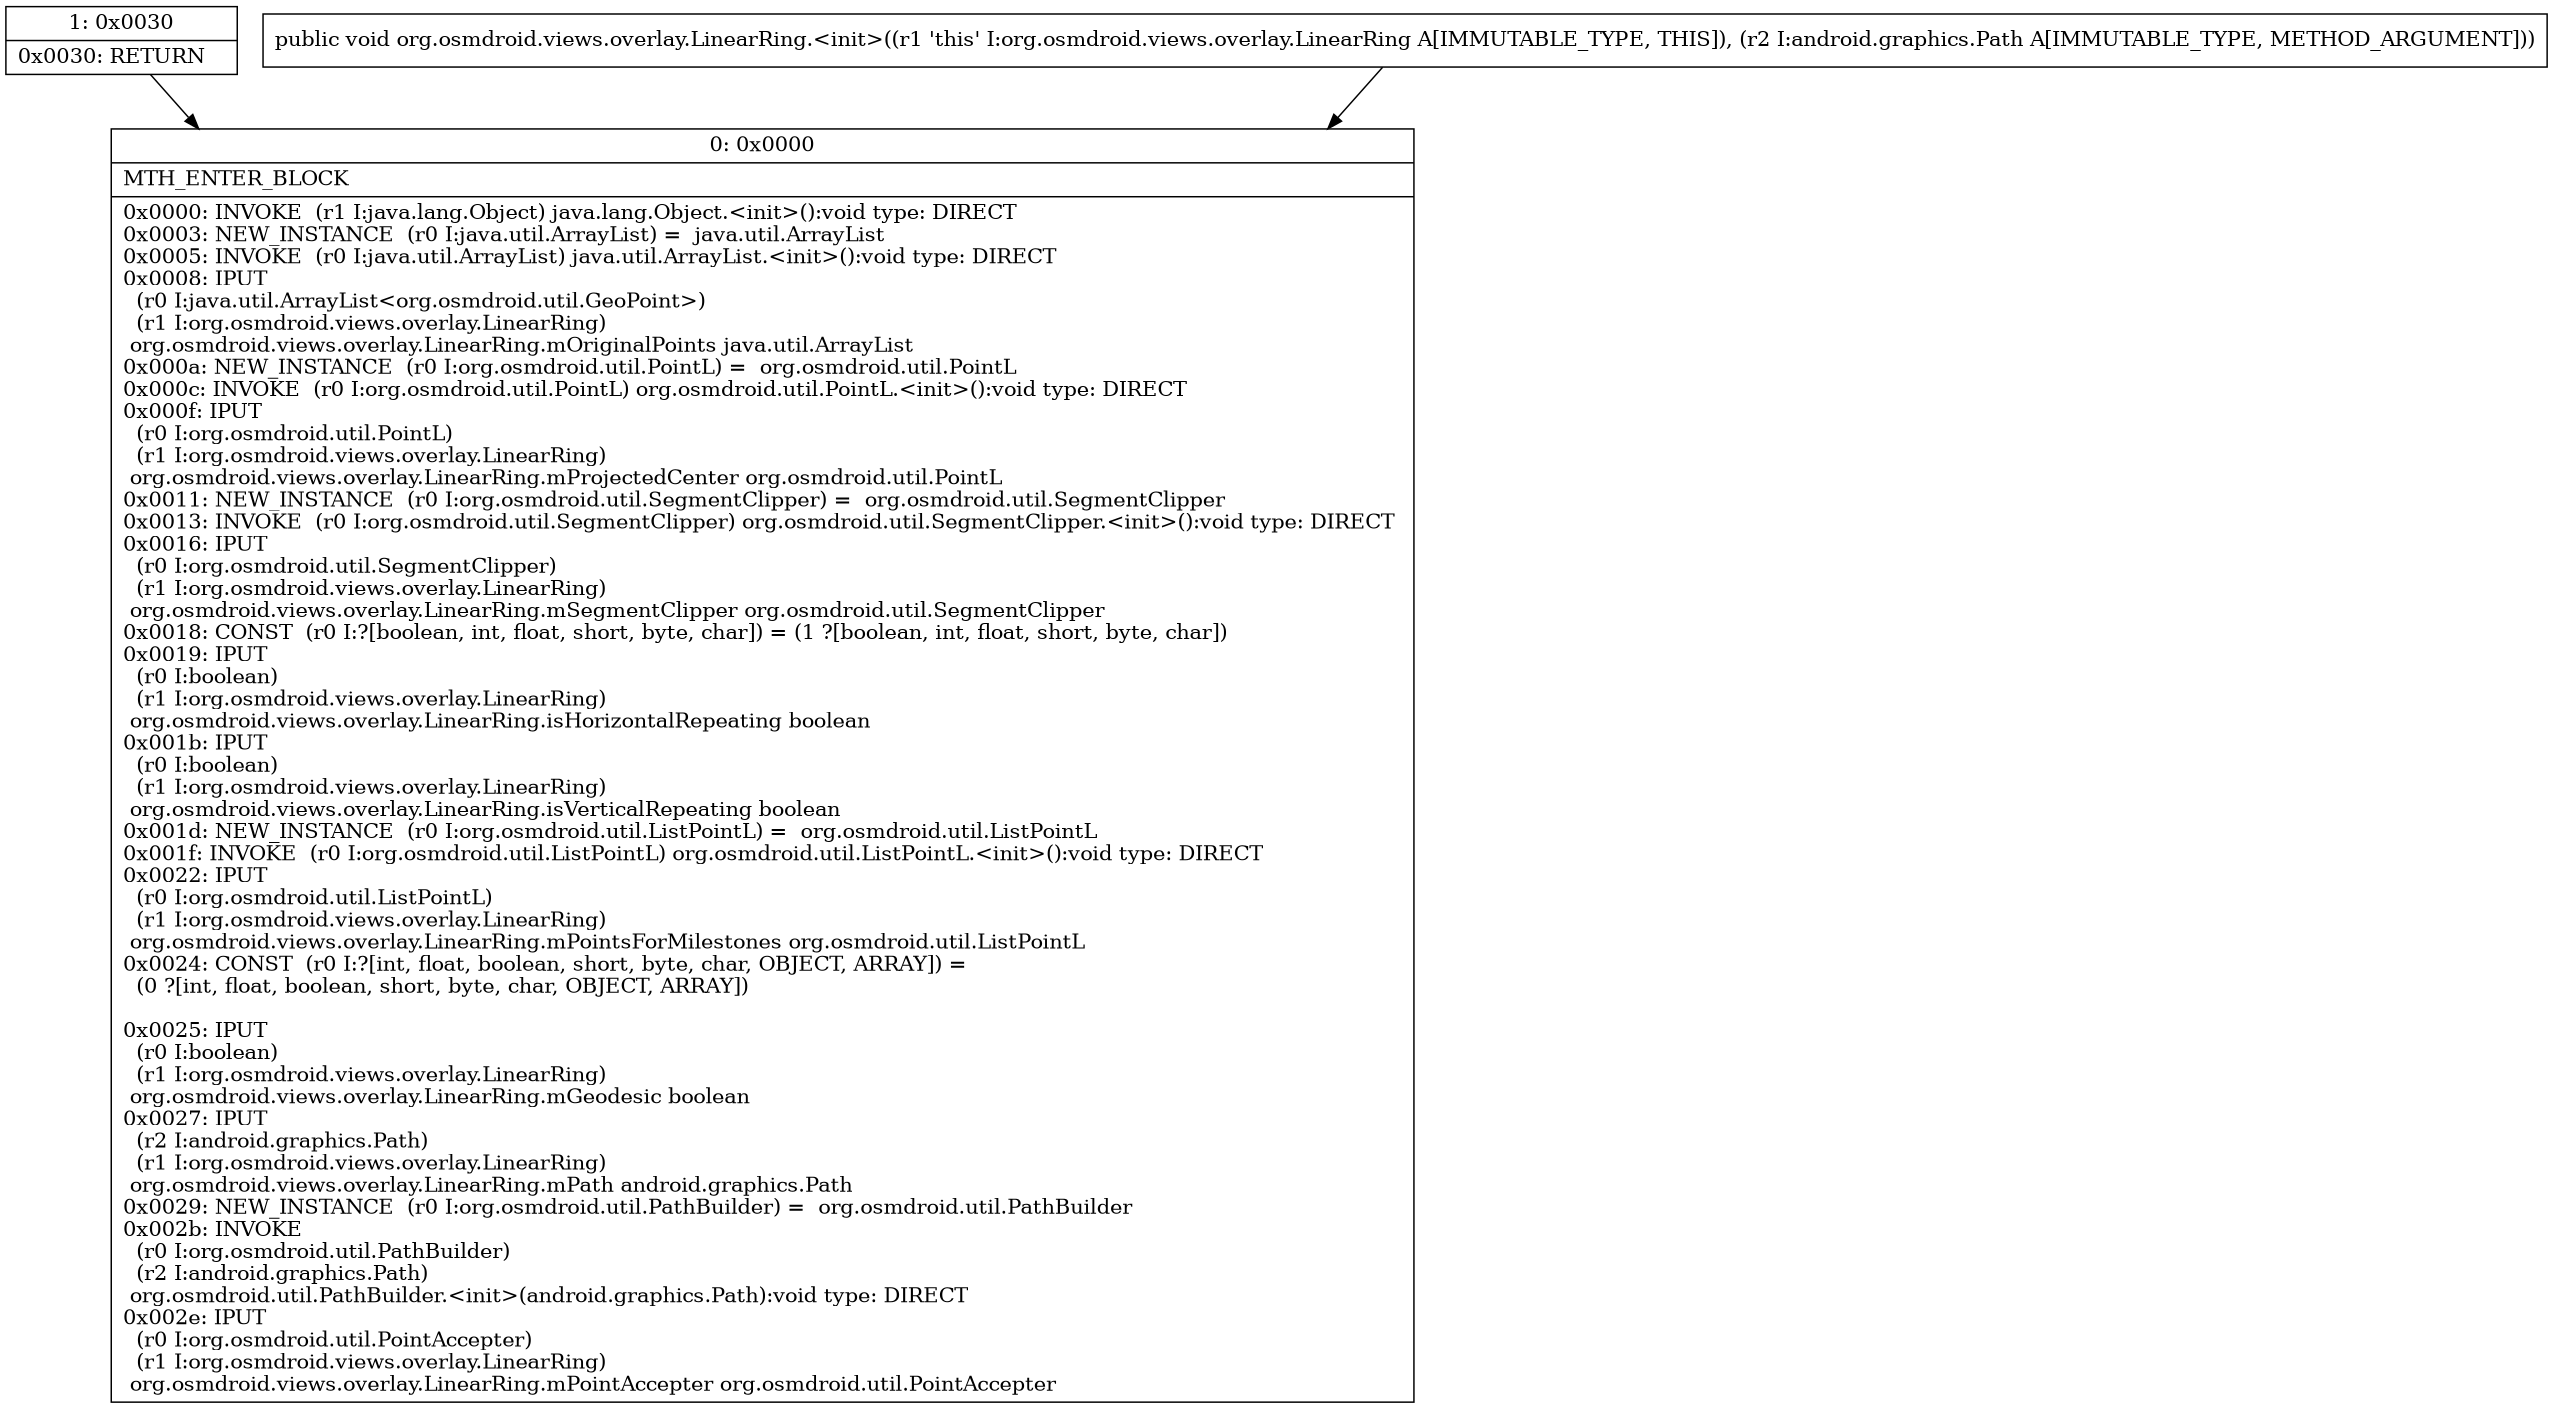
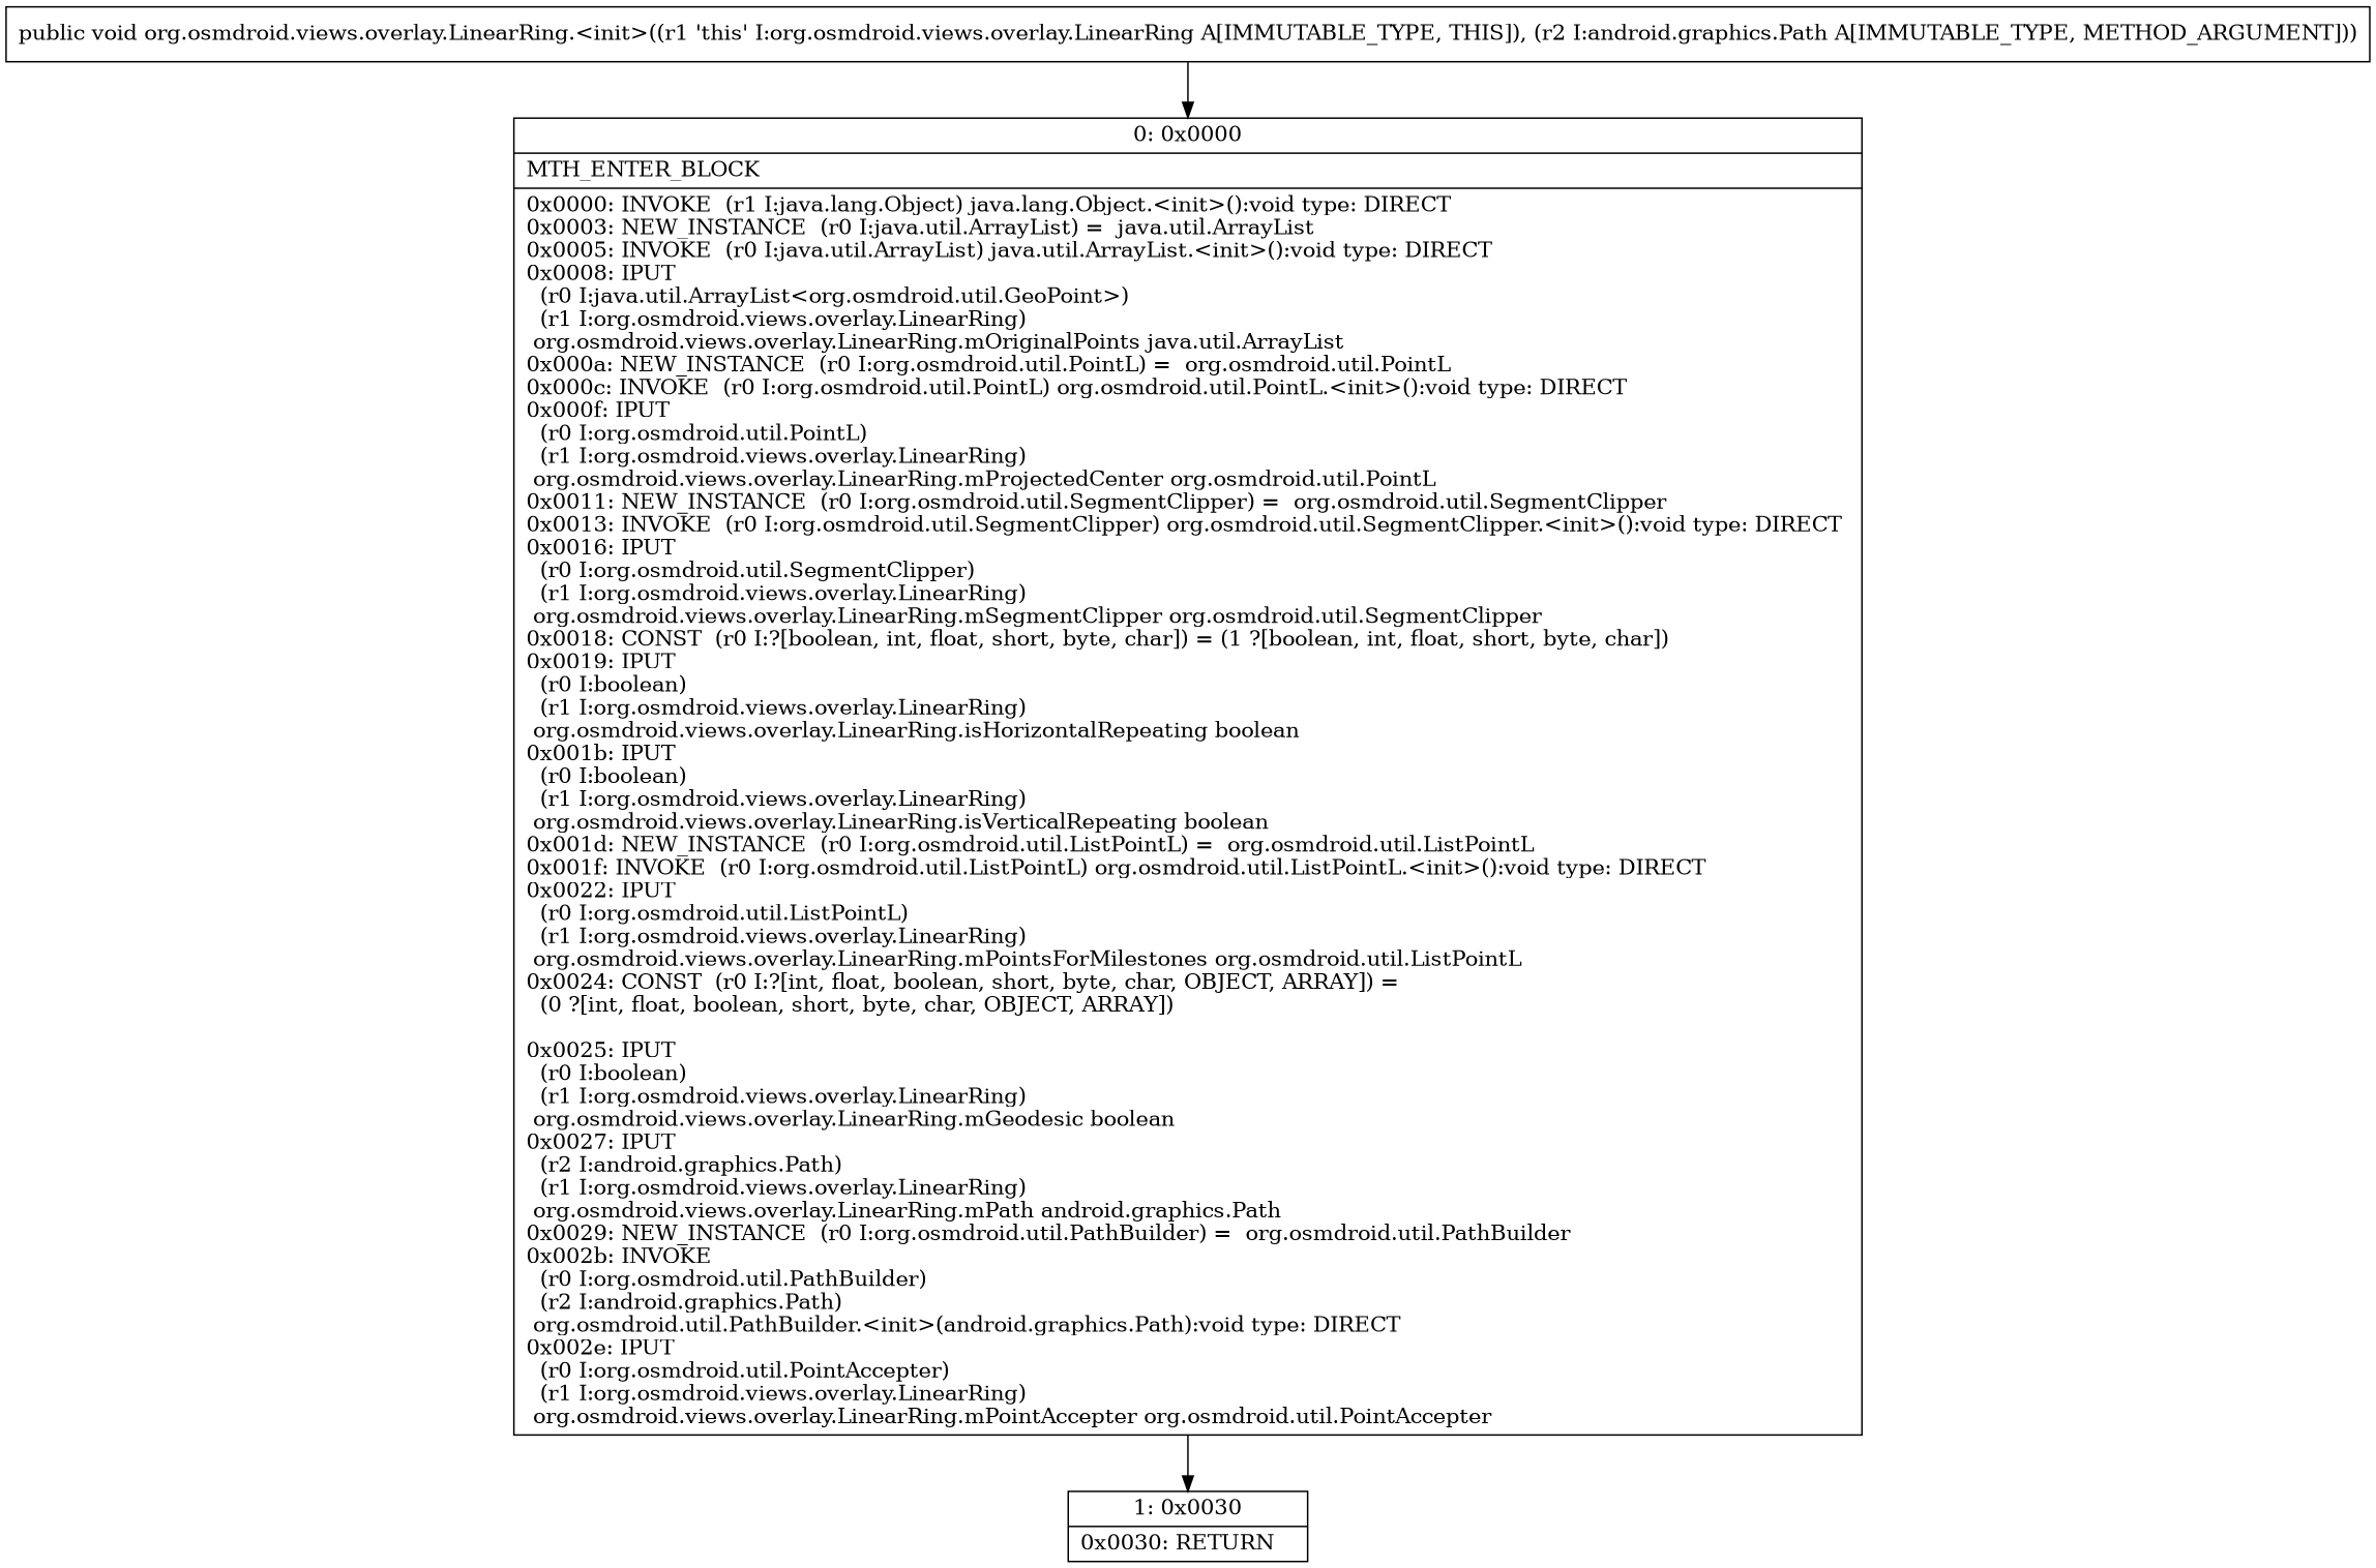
  digraph {
    node [shape=record]
    n1 [label="{0\:\ 0x0000|MTH_ENTER_BLOCK\l|0x0000: INVOKE  (r1 I:java.lang.Object) java.lang.Object.\<init\>():void type: DIRECT \l0x0003: NEW_INSTANCE  (r0 I:java.util.ArrayList) =  java.util.ArrayList \l0x0005: INVOKE  (r0 I:java.util.ArrayList) java.util.ArrayList.\<init\>():void type: DIRECT \l0x0008: IPUT  \l  (r0 I:java.util.ArrayList\<org.osmdroid.util.GeoPoint\>)\l  (r1 I:org.osmdroid.views.overlay.LinearRing)\l org.osmdroid.views.overlay.LinearRing.mOriginalPoints java.util.ArrayList \l0x000a: NEW_INSTANCE  (r0 I:org.osmdroid.util.PointL) =  org.osmdroid.util.PointL \l0x000c: INVOKE  (r0 I:org.osmdroid.util.PointL) org.osmdroid.util.PointL.\<init\>():void type: DIRECT \l0x000f: IPUT  \l  (r0 I:org.osmdroid.util.PointL)\l  (r1 I:org.osmdroid.views.overlay.LinearRing)\l org.osmdroid.views.overlay.LinearRing.mProjectedCenter org.osmdroid.util.PointL \l0x0011: NEW_INSTANCE  (r0 I:org.osmdroid.util.SegmentClipper) =  org.osmdroid.util.SegmentClipper \l0x0013: INVOKE  (r0 I:org.osmdroid.util.SegmentClipper) org.osmdroid.util.SegmentClipper.\<init\>():void type: DIRECT \l0x0016: IPUT  \l  (r0 I:org.osmdroid.util.SegmentClipper)\l  (r1 I:org.osmdroid.views.overlay.LinearRing)\l org.osmdroid.views.overlay.LinearRing.mSegmentClipper org.osmdroid.util.SegmentClipper \l0x0018: CONST  (r0 I:?[boolean, int, float, short, byte, char]) = (1 ?[boolean, int, float, short, byte, char]) \l0x0019: IPUT  \l  (r0 I:boolean)\l  (r1 I:org.osmdroid.views.overlay.LinearRing)\l org.osmdroid.views.overlay.LinearRing.isHorizontalRepeating boolean \l0x001b: IPUT  \l  (r0 I:boolean)\l  (r1 I:org.osmdroid.views.overlay.LinearRing)\l org.osmdroid.views.overlay.LinearRing.isVerticalRepeating boolean \l0x001d: NEW_INSTANCE  (r0 I:org.osmdroid.util.ListPointL) =  org.osmdroid.util.ListPointL \l0x001f: INVOKE  (r0 I:org.osmdroid.util.ListPointL) org.osmdroid.util.ListPointL.\<init\>():void type: DIRECT \l0x0022: IPUT  \l  (r0 I:org.osmdroid.util.ListPointL)\l  (r1 I:org.osmdroid.views.overlay.LinearRing)\l org.osmdroid.views.overlay.LinearRing.mPointsForMilestones org.osmdroid.util.ListPointL \l0x0024: CONST  (r0 I:?[int, float, boolean, short, byte, char, OBJECT, ARRAY]) = \l  (0 ?[int, float, boolean, short, byte, char, OBJECT, ARRAY])\l \l0x0025: IPUT  \l  (r0 I:boolean)\l  (r1 I:org.osmdroid.views.overlay.LinearRing)\l org.osmdroid.views.overlay.LinearRing.mGeodesic boolean \l0x0027: IPUT  \l  (r2 I:android.graphics.Path)\l  (r1 I:org.osmdroid.views.overlay.LinearRing)\l org.osmdroid.views.overlay.LinearRing.mPath android.graphics.Path \l0x0029: NEW_INSTANCE  (r0 I:org.osmdroid.util.PathBuilder) =  org.osmdroid.util.PathBuilder \l0x002b: INVOKE  \l  (r0 I:org.osmdroid.util.PathBuilder)\l  (r2 I:android.graphics.Path)\l org.osmdroid.util.PathBuilder.\<init\>(android.graphics.Path):void type: DIRECT \l0x002e: IPUT  \l  (r0 I:org.osmdroid.util.PointAccepter)\l  (r1 I:org.osmdroid.views.overlay.LinearRing)\l org.osmdroid.views.overlay.LinearRing.mPointAccepter org.osmdroid.util.PointAccepter \l}"]
    n2 [label="{1\:\ 0x0030|0x0030: RETURN   \l}"]
    n3 [label="{public void org.osmdroid.views.overlay.LinearRing.\<init\>((r1 'this' I:org.osmdroid.views.overlay.LinearRing A[IMMUTABLE_TYPE, THIS]), (r2 I:android.graphics.Path A[IMMUTABLE_TYPE, METHOD_ARGUMENT])) }"]
-   n2 -> n1
+   n1 -> n2
    n3 -> n1
  }
